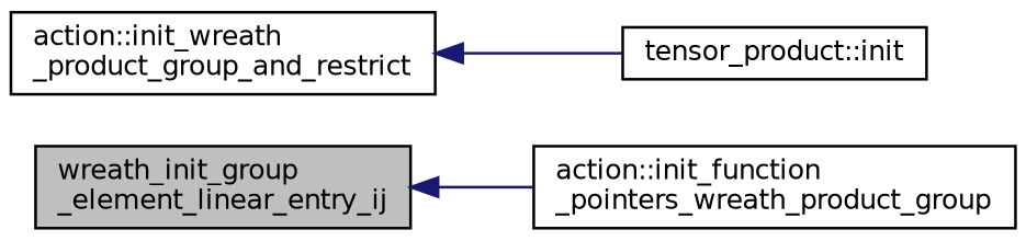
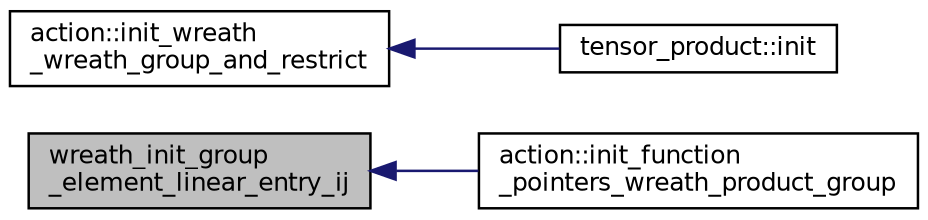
  digraph {
    rankdir=LR
    node [color=black fillcolor=white fontname=Helvetica fontsize=10 shape=record style=filled]
    edge [color=midnightblue dir=back fontname=Helvetica fontsize=10 labelfontname=Helvetica labelfontsize=10 style=solid]
    n1 [fillcolor=grey75 fontcolor=black height=0.2 label="wreath_init_group\l_element_linear_entry_ij" width=0.4]
    n2 [height=0.2 label="action::init_function\l_pointers_wreath_product_group" width=0.4]
-   n3 [height=0.2 label="action::init_wreath\l_product_group_and_restrict" width=0.4]
+   n3 [height=0.2 label="action::init_wreath\l_wreath_group_and_restrict" width=0.4]
    n4 [height=0.2 label="tensor_product::init" width=0.4]
    n1 -> n2
    n3 -> n4
  }
